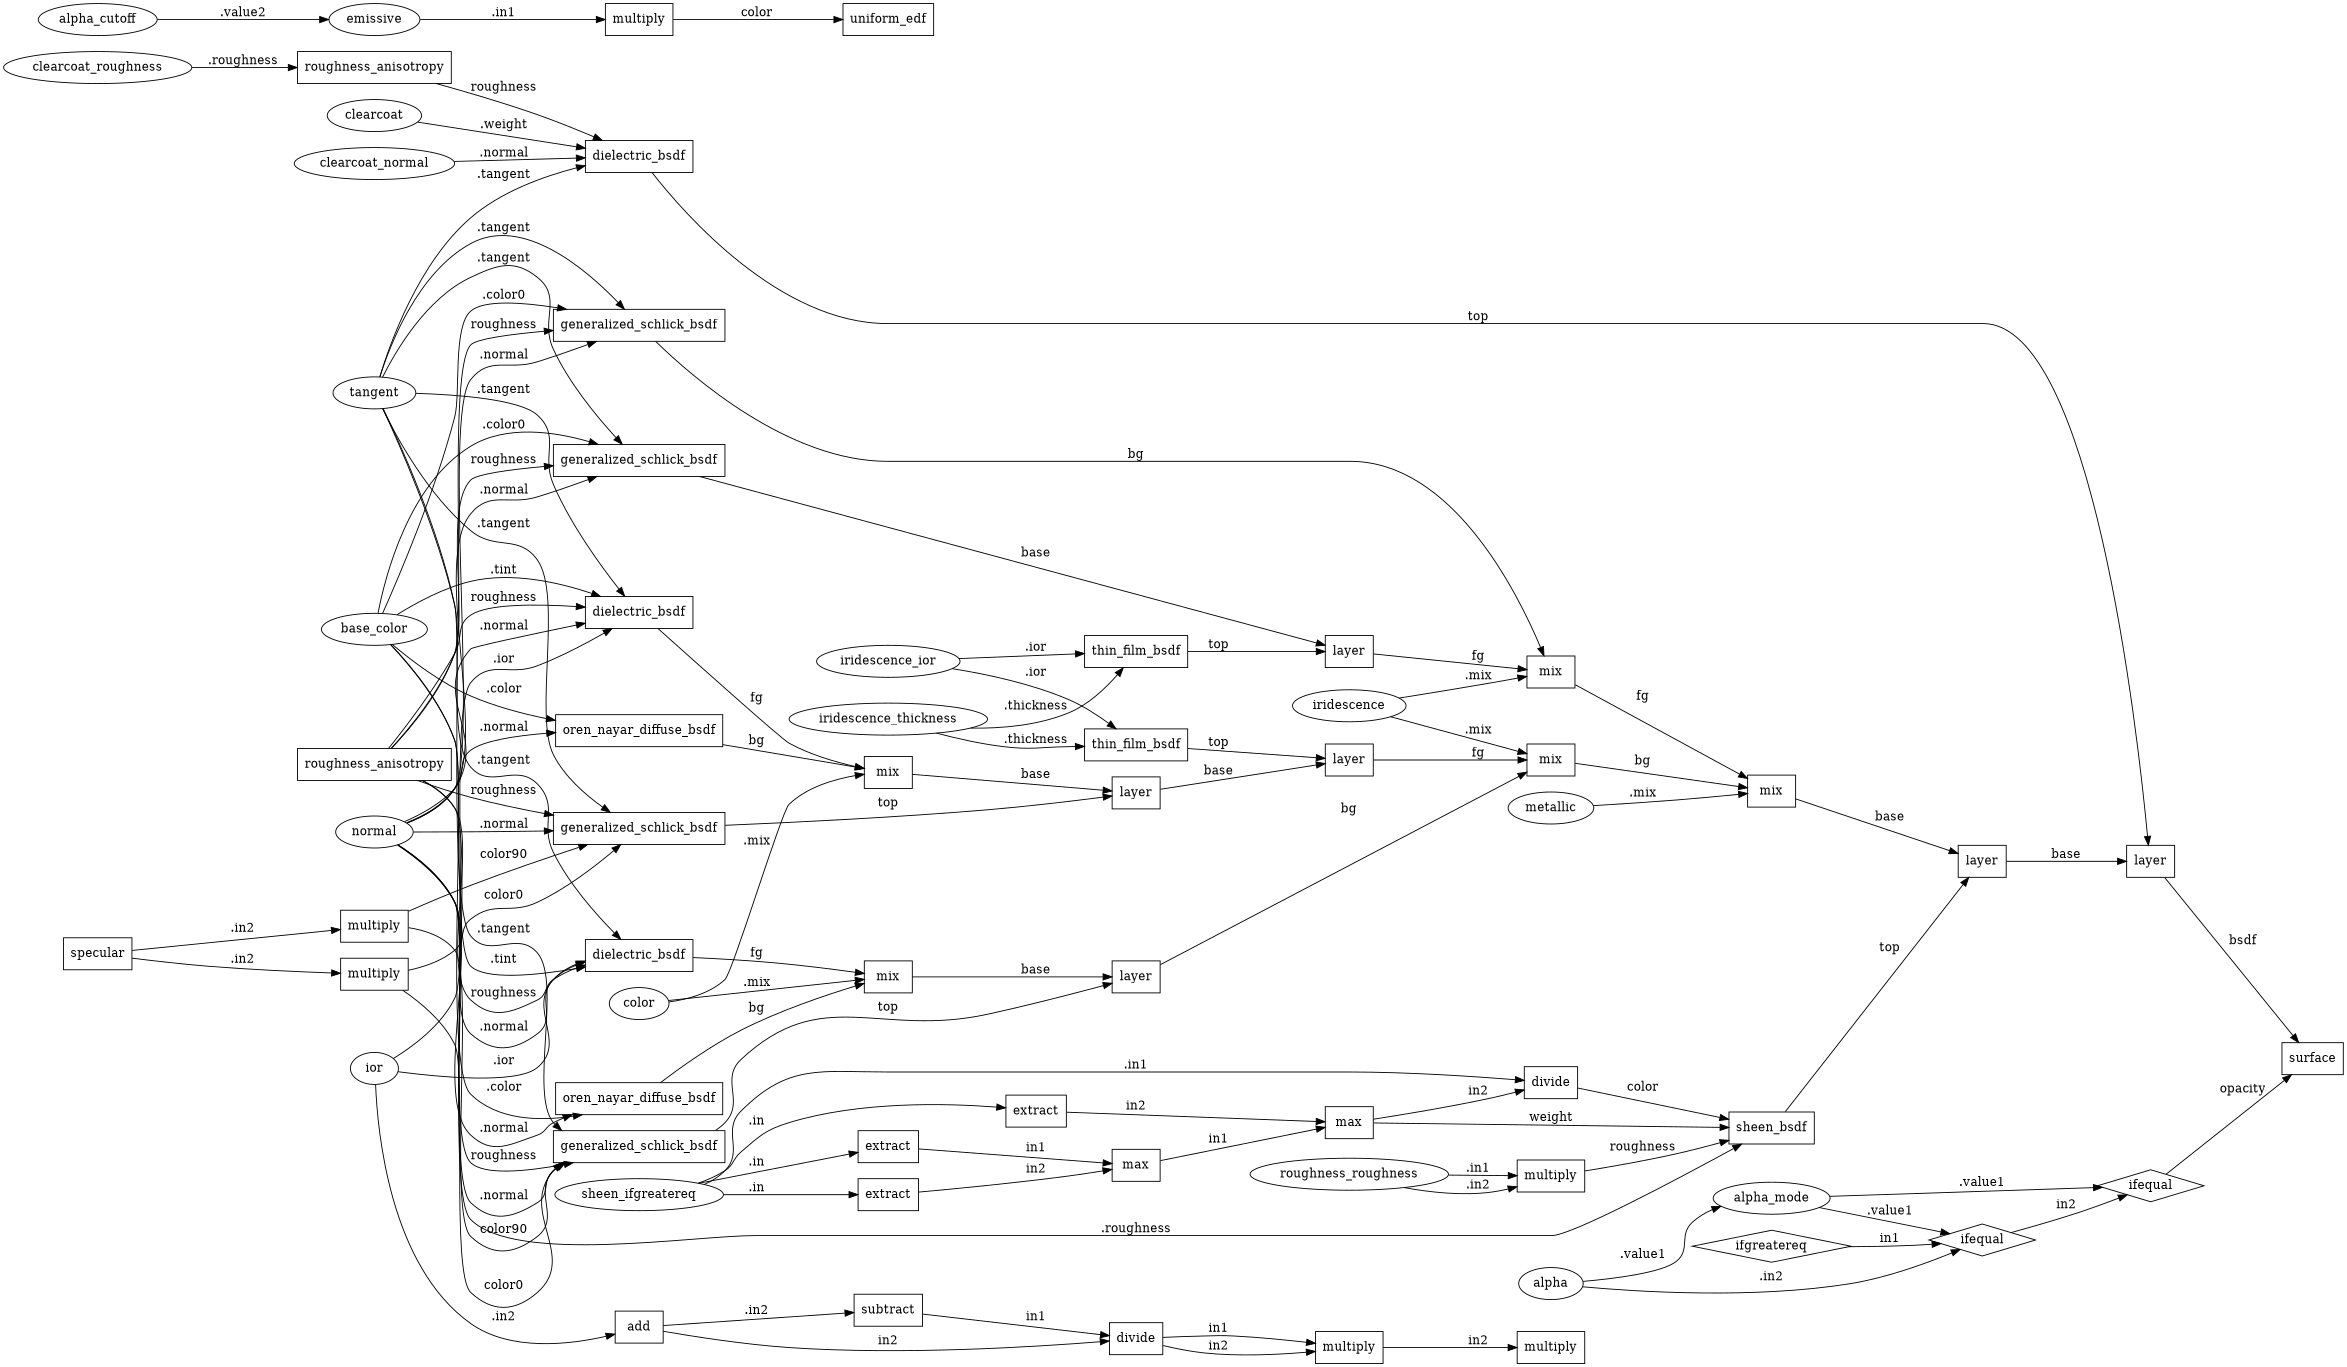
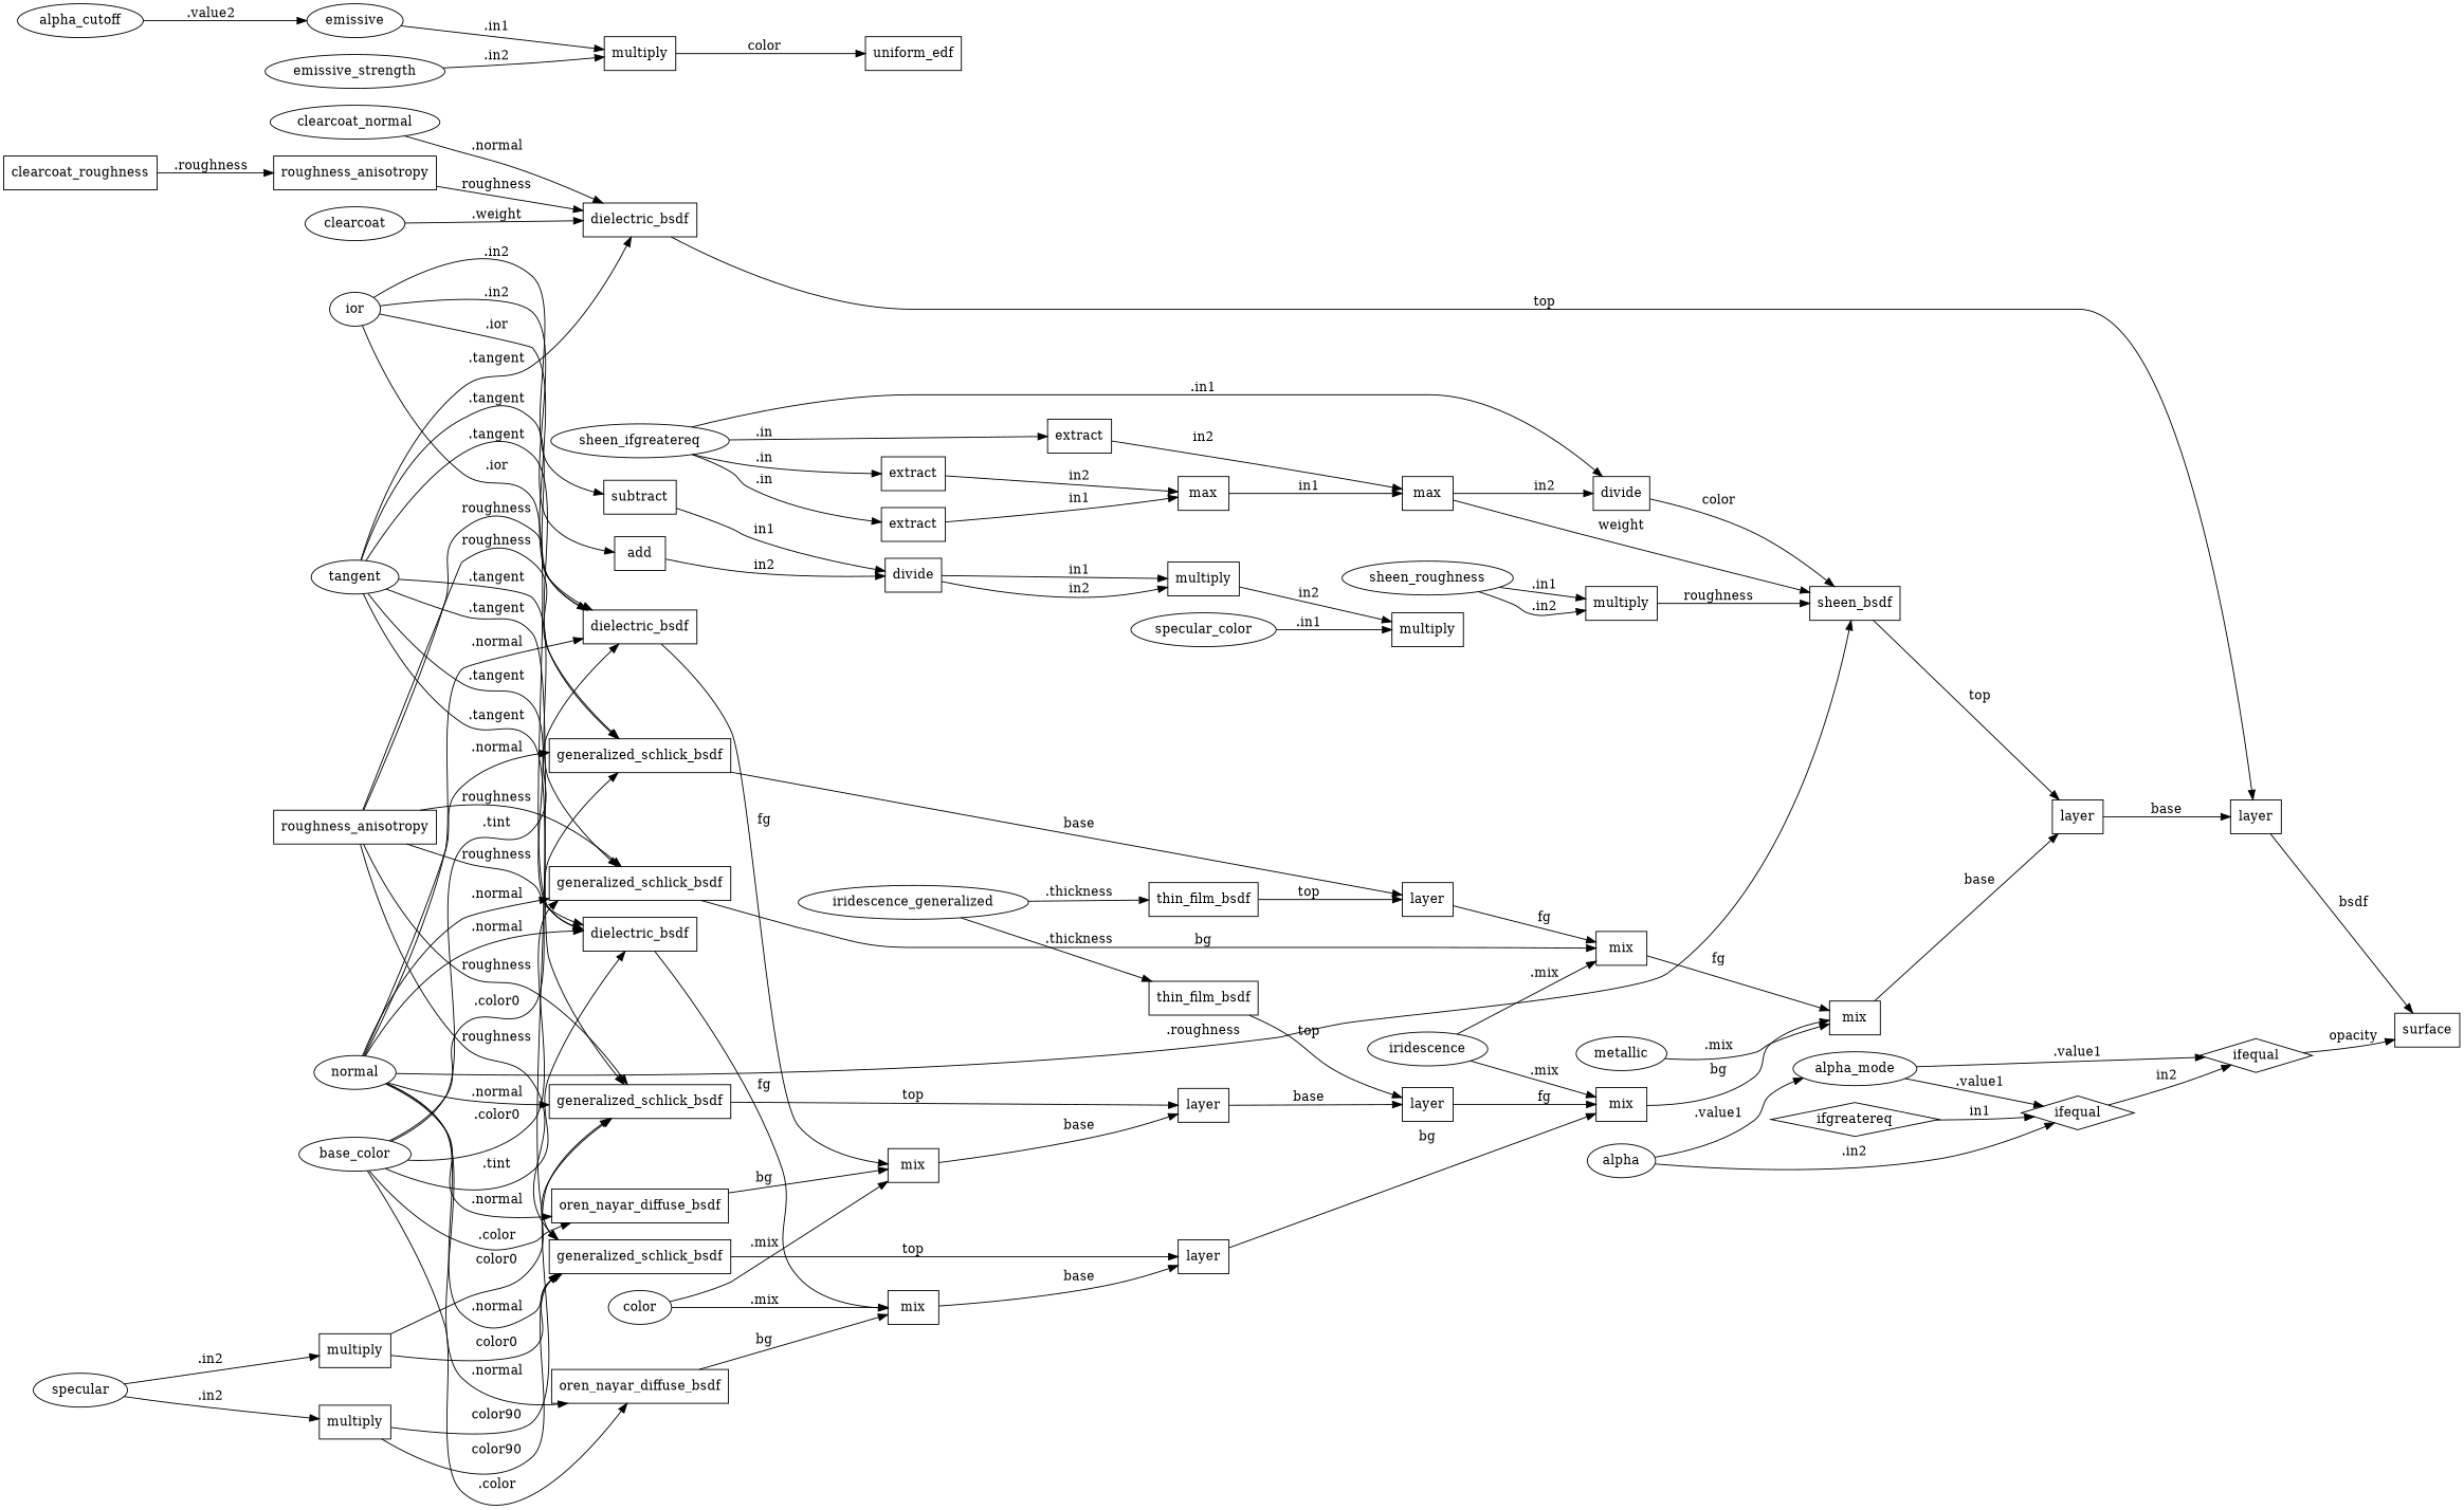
  digraph {
    rankdir=LR
    node [shape=box]
    n1 [label=surface]
    n2 [label=layer]
    n3 [label=dielectric_bsdf]
    n4 [label=clearcoat shape=ellipse]
    n5 [label=clearcoat_normal shape=ellipse]
    n6 [label=tangent shape=ellipse]
    n7 [label=generalized_schlick_bsdf]
    n8 [label=dielectric_bsdf]
    n9 [label=generalized_schlick_bsdf]
    n10 [label=dielectric_bsdf]
    n11 [label=generalized_schlick_bsdf]
    n12 [label=generalized_schlick_bsdf]
    n13 [label=layer]
    n14 [label=mix]
    n15 [label=layer]
    n16 [label=mix]
    n17 [label=mix]
    n18 [label=layer]
    n19 [label=roughness_anisotropy]
-   n20 [label=clearcoat_roughness shape=ellipse]
+   n20 [label=clearcoat_roughness]
    n21 [label=layer]
    n22 [label=sheen_bsdf]
    n23 [label=normal shape=ellipse]
    n24 [label=oren_nayar_diffuse_bsdf]
    n25 [label=oren_nayar_diffuse_bsdf]
    n26 [label=max]
    n27 [label=divide]
    n28 [label=max]
    n29 [label=extract]
    n30 [label=sheen_ifgreatereq shape=ellipse]
    n31 [label=extract]
    n32 [label=extract]
    n33 [label=multiply]
-   n34 [label=roughness_roughness shape=ellipse]
+   n34 [label=sheen_roughness shape=ellipse]
    n35 [label=mix]
    n36 [label=metallic shape=ellipse]
    n37 [label=mix]
    n38 [label=iridescence shape=ellipse]
    n39 [label=multiply]
-   n40 [label=specular]
+   n40 [label=specular shape=ellipse]
    n41 [label=multiply]
    n42 [label=multiply]
+   n43 [label=specular_color shape=ellipse]
    n44 [label=multiply]
    n45 [label=divide]
    n46 [label=subtract]
    n47 [label=ior shape=ellipse]
    n48 [label=add]
    n49 [label=roughness_anisotropy]
    n50 [label=color shape=ellipse]
    n51 [label=base_color shape=ellipse]
    n52 [label=layer]
    n53 [label=thin_film_bsdf]
-   n54 [label=iridescence_thickness shape=ellipse]
+   n54 [label=iridescence_generalized shape=ellipse]
    n55 [label=thin_film_bsdf]
-   n56 [label=iridescence_ior shape=ellipse]
    n57 [label=uniform_edf]
    n58 [label=multiply]
    n59 [label=emissive shape=ellipse]
+   n60 [label=emissive_strength shape=ellipse]
    n61 [label=ifequal shape=diamond]
    n62 [label=alpha_mode shape=ellipse]
    n63 [label=ifequal shape=diamond]
    n64 [label=alpha shape=ellipse]
    n65 [label=ifgreatereq shape=diamond]
    n66 [label=alpha_cutoff shape=ellipse]
    n2 -> n1 [label=bsdf]
    n3 -> n2 [label=top]
    n4 -> n3 [label=".weight"]
    n5 -> n3 [label=".normal"]
    n6 -> n3 [label=".tangent"]
    n6 -> n7 [label=".tangent"]
    n6 -> n8 [label=".tangent"]
    n6 -> n9 [label=".tangent"]
    n6 -> n10 [label=".tangent"]
    n6 -> n11 [label=".tangent"]
    n6 -> n12 [label=".tangent"]
    n7 -> n13 [label=top]
    n8 -> n14 [label=fg]
    n9 -> n15 [label=top]
    n10 -> n16 [label=fg]
    n11 -> n17 [label=bg]
    n12 -> n18 [label=base]
    n13 -> n37 [label=bg]
    n14 -> n13 [label=base]
    n15 -> n52 [label=base]
    n16 -> n15 [label=base]
    n17 -> n35 [label=fg]
    n18 -> n17 [label=fg]
    n19 -> n3 [label=roughness]
    n20 -> n19 [label=".roughness"]
    n21 -> n2 [label=base]
    n22 -> n21 [label=top]
    n23 -> n7 [label=".normal"]
    n23 -> n8 [label=".normal"]
    n23 -> n9 [label=".normal"]
    n23 -> n10 [label=".normal"]
    n23 -> n11 [label=".normal"]
    n23 -> n12 [label=".normal"]
    n23 -> n22 [label=".roughness"]
    n23 -> n24 [label=".normal"]
    n23 -> n25 [label=".normal"]
    n24 -> n14 [label=bg]
    n25 -> n16 [label=bg]
    n26 -> n22 [label=weight]
    n26 -> n27 [label=in2]
    n27 -> n22 [label=color]
    n28 -> n26 [label=in1]
    n29 -> n28 [label=in1]
    n30 -> n27 [label=".in1"]
    n30 -> n29 [label=".in"]
    n30 -> n31 [label=".in"]
    n30 -> n32 [label=".in"]
    n31 -> n28 [label=in2]
    n32 -> n26 [label=in2]
    n33 -> n22 [label=roughness]
    n34 -> n33 [label=".in1"]
    n34 -> n33 [label=".in2"]
    n35 -> n21 [label=base]
    n36 -> n35 [label=".mix"]
    n37 -> n35 [label=bg]
    n38 -> n17 [label=".mix"]
    n38 -> n37 [label=".mix"]
    n39 -> n7 [label=color0]
    n39 -> n9 [label=color0]
    n40 -> n39 [label=".in2"]
    n40 -> n41 [label=".in2"]
    n41 -> n7 [label=color90]
    n41 -> n9 [label=color90]
+   n43 -> n42 [label=".in1"]
    n44 -> n42 [label=in2]
    n45 -> n44 [label=in1]
    n45 -> n44 [label=in2]
    n46 -> n45 [label=in1]
    n47 -> n8 [label=".ior"]
    n47 -> n10 [label=".ior"]
-   n48 -> n46 [label=".in2"]
+   n47 -> n46 [label=".in2"]
    n47 -> n48 [label=".in2"]
    n48 -> n45 [label=in2]
    n49 -> n7 [label=roughness]
    n49 -> n8 [label=roughness]
    n49 -> n9 [label=roughness]
    n49 -> n10 [label=roughness]
    n49 -> n11 [label=roughness]
    n49 -> n12 [label=roughness]
    n50 -> n14 [label=".mix"]
    n50 -> n16 [label=".mix"]
    n51 -> n8 [label=".tint"]
    n51 -> n10 [label=".tint"]
    n51 -> n11 [label=".color0"]
    n51 -> n12 [label=".color0"]
    n51 -> n24 [label=".color"]
    n51 -> n25 [label=".color"]
    n52 -> n37 [label=fg]
    n53 -> n52 [label=top]
    n54 -> n53 [label=".thickness"]
    n54 -> n55 [label=".thickness"]
    n55 -> n18 [label=top]
-   n56 -> n53 [label=".ior"]
-   n56 -> n55 [label=".ior"]
    n58 -> n57 [label=color]
    n59 -> n58 [label=".in1"]
+   n60 -> n58 [label=".in2"]
    n61 -> n1 [label=opacity]
    n62 -> n61 [label=".value1"]
    n62 -> n63 [label=".value1"]
    n63 -> n61 [label=in2]
    n64 -> n62 [label=".value1"]
    n64 -> n63 [label=".in2"]
    n65 -> n63 [label=in1]
    n66 -> n59 [label=".value2"]
  }
